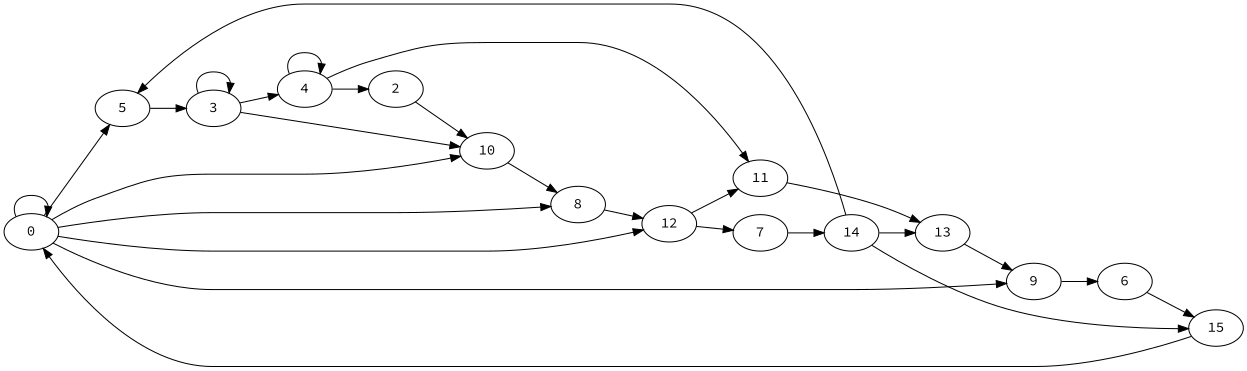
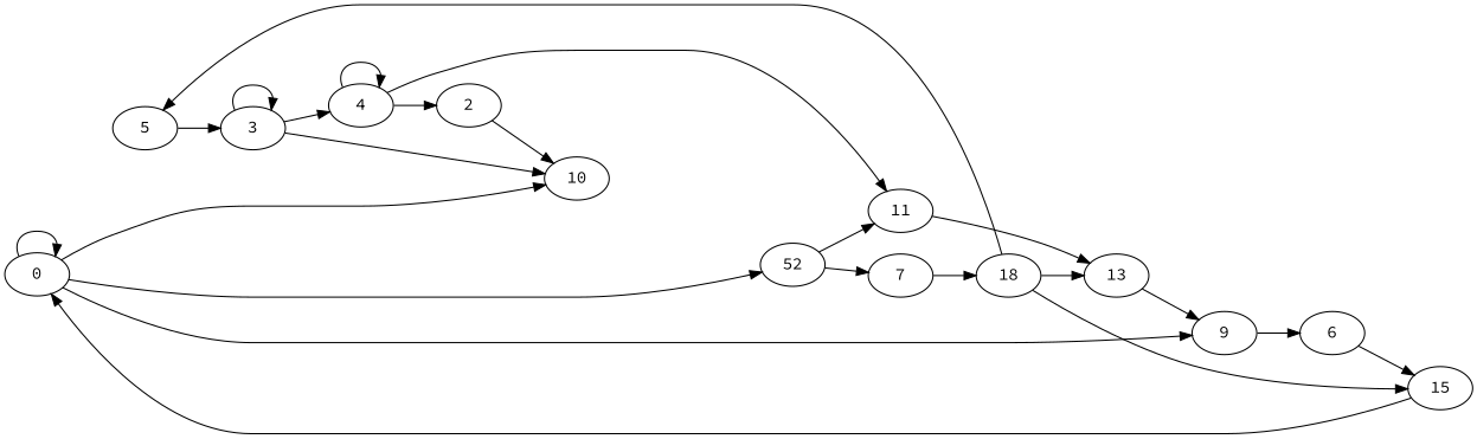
  digraph {
    fontname="Source Code Pro"
    rankdir=LR
    node [fontname="Source Code Pro"]
    edge [fontname="Source Code Pro"]
    0
    5
-   8
    9
-   12
+   12 [label=52]
    10
    3
    7
-   14
+   14 [label=18]
    6
    11
    4
    15
    13
    2
    0 -> 0
-   0 -> 5
-   0 -> 8
    0 -> 9
    0 -> 12
    0 -> 10
    5 -> 3
-   8 -> 12
    9 -> 6
    12 -> 7
    12 -> 11
-   10 -> 8
    3 -> 10
    3 -> 3
    3 -> 4
    7 -> 14
    14 -> 5
    14 -> 15
    14 -> 13
    6 -> 15
    11 -> 13
    4 -> 11
    4 -> 4
    4 -> 2
    15 -> 0
    13 -> 9
    2 -> 10
  }
